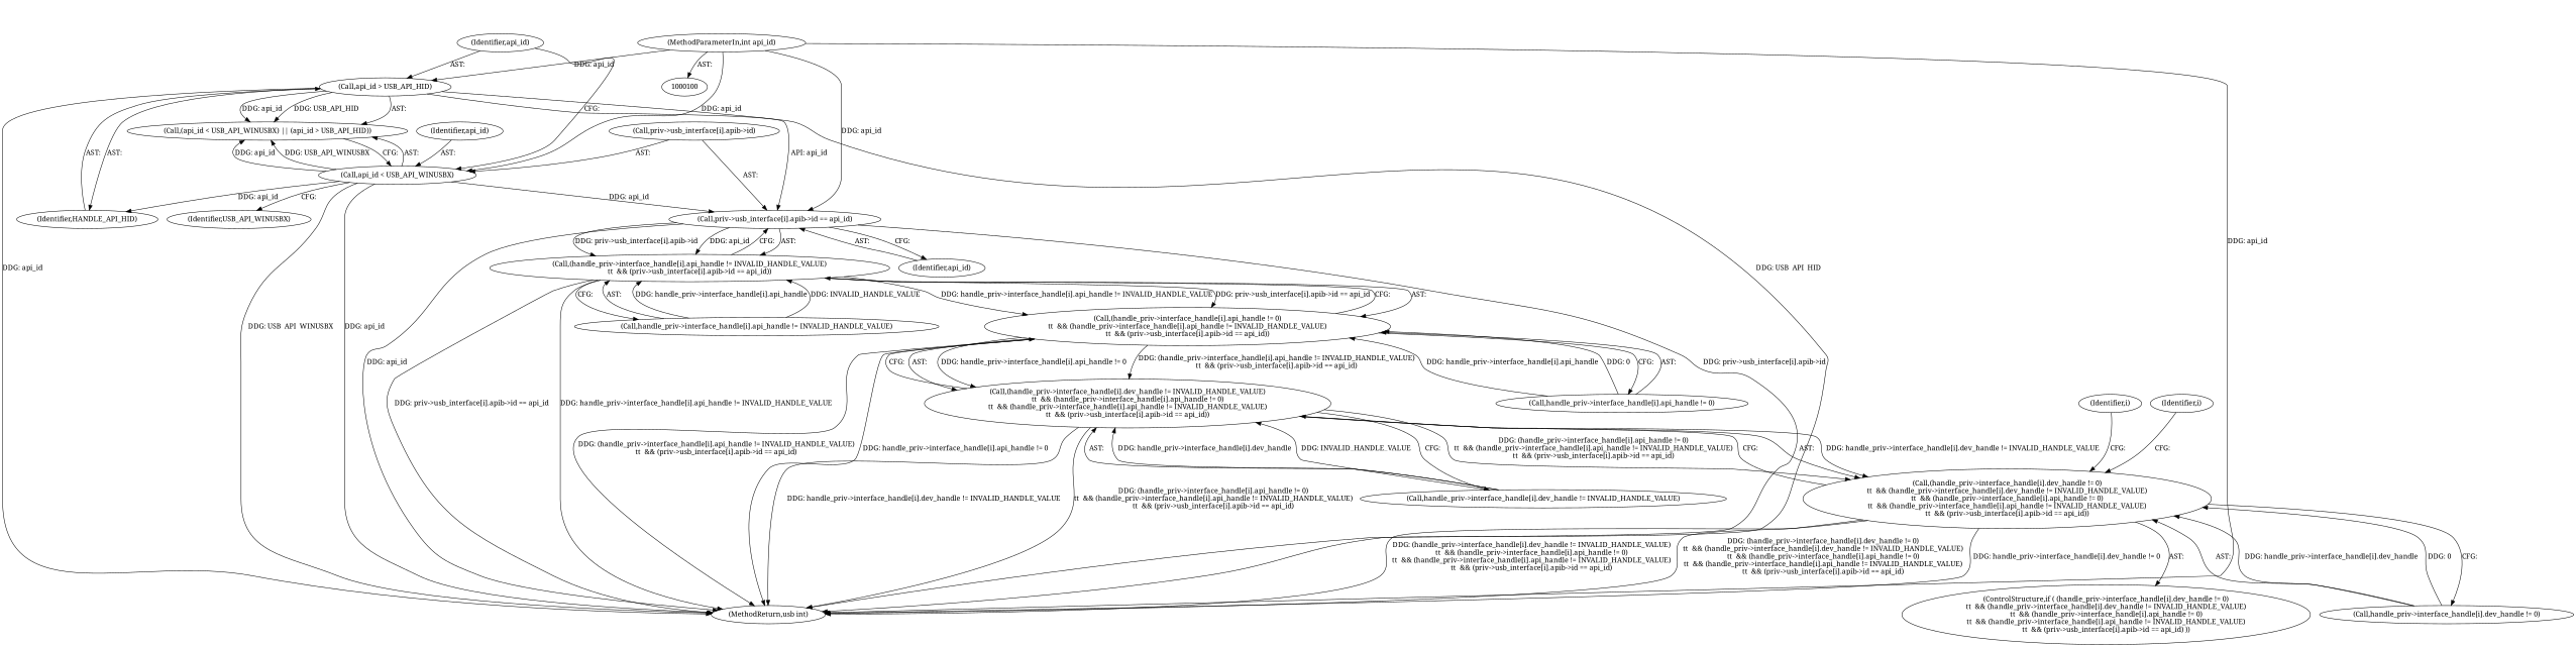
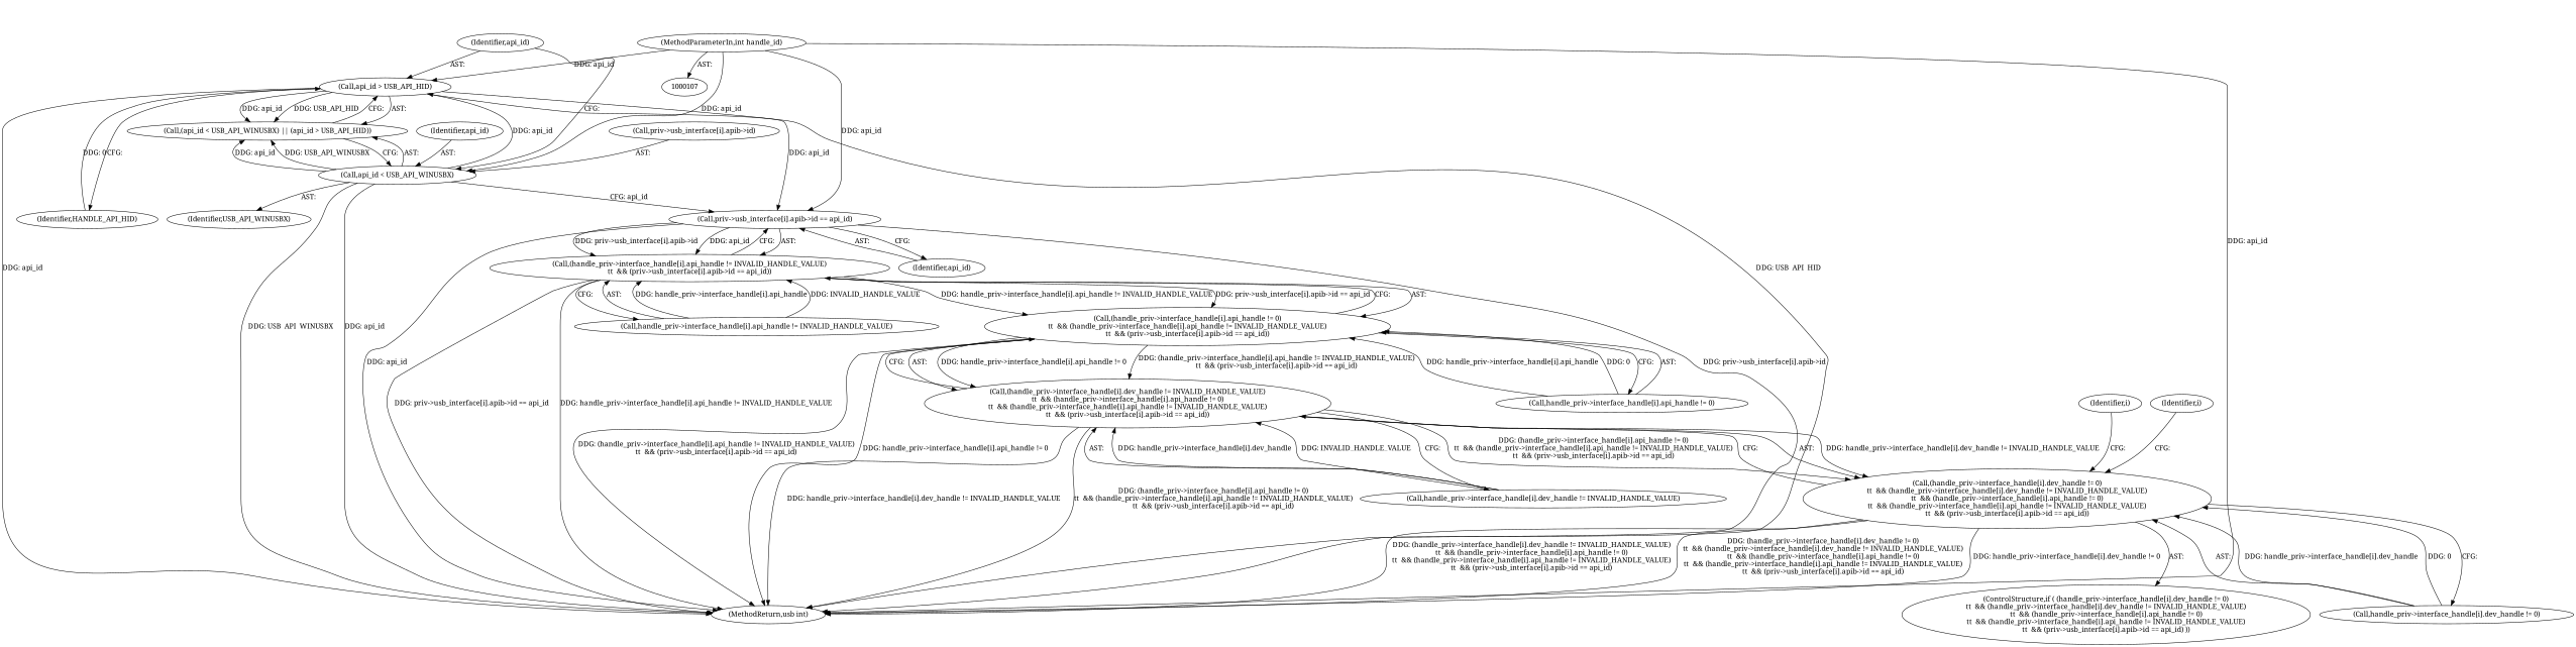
  digraph {
    fontname="Noto Serif"
    node [fontname="Noto Serif"]
    edge [fontname="Noto Serif"]
    n1 [label="(Call,priv->usb_interface[i].apib->id == api_id)"]
    n2 [label="(Call,(handle_priv->interface_handle[i].api_handle != INVALID_HANDLE_VALUE)\n\t\t  && (priv->usb_interface[i].apib->id == api_id))"]
    n3 [label="(Identifier,api_id)"]
    n4 [label="(MethodReturn,usb int)"]
    n5 [label="(Call,(handle_priv->interface_handle[i].api_handle != 0)\n\t\t  && (handle_priv->interface_handle[i].api_handle != INVALID_HANDLE_VALUE)\n\t\t  && (priv->usb_interface[i].apib->id == api_id))"]
    n6 [label="(Call,handle_priv->interface_handle[i].api_handle != INVALID_HANDLE_VALUE)"]
    n7 [label="(Call,api_id > USB_API_HID)"]
    n8 [label="(Identifier,HANDLE_API_HID)"]
    n9 [label="(Call,(api_id < USB_API_WINUSBX) || (api_id > USB_API_HID))"]
    n10 [label="(Call,api_id < USB_API_WINUSBX)"]
    n11 [label="(Identifier,USB_API_WINUSBX)"]
-   n12 [label="(MethodParameterIn,int api_id)"]
-   1000100
+   n12 [label="(MethodParameterIn,int handle_id)"]
+   1000100 [label=1000107]
    n14 [label="(Call,(handle_priv->interface_handle[i].dev_handle != INVALID_HANDLE_VALUE)\n\t\t  && (handle_priv->interface_handle[i].api_handle != 0)\n\t\t  && (handle_priv->interface_handle[i].api_handle != INVALID_HANDLE_VALUE)\n\t\t  && (priv->usb_interface[i].apib->id == api_id))"]
    n15 [label="(Call,handle_priv->interface_handle[i].api_handle != 0)"]
    n16 [label="(Call,(handle_priv->interface_handle[i].dev_handle != 0)\n\t\t  && (handle_priv->interface_handle[i].dev_handle != INVALID_HANDLE_VALUE)\n\t\t  && (handle_priv->interface_handle[i].api_handle != 0)\n\t\t  && (handle_priv->interface_handle[i].api_handle != INVALID_HANDLE_VALUE)\n\t\t  && (priv->usb_interface[i].apib->id == api_id))"]
    n17 [label="(Call,handle_priv->interface_handle[i].dev_handle != INVALID_HANDLE_VALUE)"]
    n18 [label="(ControlStructure,if ( (handle_priv->interface_handle[i].dev_handle != 0)\n\t\t  && (handle_priv->interface_handle[i].dev_handle != INVALID_HANDLE_VALUE)\n\t\t  && (handle_priv->interface_handle[i].api_handle != 0)\n\t\t  && (handle_priv->interface_handle[i].api_handle != INVALID_HANDLE_VALUE)\n\t\t  && (priv->usb_interface[i].apib->id == api_id) ))"]
    n19 [label="(Call,handle_priv->interface_handle[i].dev_handle != 0)"]
    n20 [label="(Call,priv->usb_interface[i].apib->id)"]
    n21 [label="(Identifier,i)"]
    n22 [label="(Identifier,api_id)"]
    n23 [label="(Identifier,i)"]
    n24 [label="(Identifier,api_id)"]
    n1 -> n2 [label="AST: "]
    n1 -> n2 [label="DDG: priv->usb_interface[i].apib->id"]
    n1 -> n2 [label="DDG: api_id"]
    n1 -> n3 [label="CFG: "]
    n1 -> n4 [label="DDG: priv->usb_interface[i].apib->id"]
    n1 -> n4 [label="DDG: api_id"]
    n2 -> n1 [label="CFG: "]
    n2 -> n4 [label="DDG: priv->usb_interface[i].apib->id == api_id"]
    n2 -> n4 [label="DDG: handle_priv->interface_handle[i].api_handle != INVALID_HANDLE_VALUE"]
    n2 -> n5 [label="AST: "]
    n2 -> n5 [label="DDG: handle_priv->interface_handle[i].api_handle != INVALID_HANDLE_VALUE"]
    n2 -> n5 [label="DDG: priv->usb_interface[i].apib->id == api_id"]
    n2 -> n6 [label="CFG: "]
    n3 -> n1 [label="AST: "]
    n5 -> n2 [label="CFG: "]
    n5 -> n4 [label="DDG: (handle_priv->interface_handle[i].api_handle != INVALID_HANDLE_VALUE)\n\t\t  && (priv->usb_interface[i].apib->id == api_id)"]
    n5 -> n4 [label="DDG: handle_priv->interface_handle[i].api_handle != 0"]
    n5 -> n14 [label="AST: "]
    n5 -> n14 [label="DDG: handle_priv->interface_handle[i].api_handle != 0"]
    n5 -> n14 [label="DDG: (handle_priv->interface_handle[i].api_handle != INVALID_HANDLE_VALUE)\n\t\t  && (priv->usb_interface[i].apib->id == api_id)"]
    n5 -> n15 [label="CFG: "]
    n6 -> n2 [label="AST: "]
    n6 -> n2 [label="DDG: handle_priv->interface_handle[i].api_handle"]
    n6 -> n2 [label="DDG: INVALID_HANDLE_VALUE"]
-   n7 -> n1 [label="API: api_id"]
+   n7 -> n1 [label="DDG: api_id"]
    n7 -> n4 [label="DDG: USB_API_HID"]
    n7 -> n4 [label="DDG: api_id"]
-   n7 -> n8 [label="AST: "]
+   n7 -> n8 [label="CFG: "]
    n7 -> n9 [label="AST: "]
    n7 -> n9 [label="DDG: api_id"]
    n7 -> n9 [label="DDG: USB_API_HID"]
-   n8 -> n7 [label="AST: "]
+   n8 -> n7 [label="DDG: 0"]
+   n9 -> n7 [label="CFG: "]
    n9 -> n10 [label="CFG: "]
-   n10 -> n1 [label="DDG: api_id"]
+   n10 -> n1 [label="CFG: api_id"]
    n10 -> n4 [label="DDG: USB_API_WINUSBX"]
    n10 -> n4 [label="DDG: api_id"]
-   n10 -> n8 [label="DDG: api_id"]
+   n10 -> n7 [label="DDG: api_id"]
    n10 -> n9 [label="AST: "]
    n10 -> n9 [label="DDG: api_id"]
    n10 -> n9 [label="DDG: USB_API_WINUSBX"]
-   n10 -> n11 [label="CFG: "]
+   n10 -> n11 [label="AST: "]
    n12 -> n1 [label="DDG: api_id"]
    n12 -> n4 [label="DDG: api_id"]
    n12 -> n7 [label="DDG: api_id"]
    n12 -> n10 [label="DDG: api_id"]
    n12 -> 1000100 [label="AST: "]
    n14 -> n4 [label="DDG: handle_priv->interface_handle[i].dev_handle != INVALID_HANDLE_VALUE"]
    n14 -> n4 [label="DDG: (handle_priv->interface_handle[i].api_handle != 0)\n\t\t  && (handle_priv->interface_handle[i].api_handle != INVALID_HANDLE_VALUE)\n\t\t  && (priv->usb_interface[i].apib->id == api_id)"]
    n14 -> n5 [label="CFG: "]
    n14 -> n16 [label="AST: "]
    n14 -> n16 [label="DDG: handle_priv->interface_handle[i].dev_handle != INVALID_HANDLE_VALUE"]
    n14 -> n16 [label="DDG: (handle_priv->interface_handle[i].api_handle != 0)\n\t\t  && (handle_priv->interface_handle[i].api_handle != INVALID_HANDLE_VALUE)\n\t\t  && (priv->usb_interface[i].apib->id == api_id)"]
    n14 -> n17 [label="CFG: "]
    n15 -> n5 [label="AST: "]
    n15 -> n5 [label="DDG: handle_priv->interface_handle[i].api_handle"]
    n15 -> n5 [label="DDG: 0"]
    n16 -> n4 [label="DDG: (handle_priv->interface_handle[i].dev_handle != INVALID_HANDLE_VALUE)\n\t\t  && (handle_priv->interface_handle[i].api_handle != 0)\n\t\t  && (handle_priv->interface_handle[i].api_handle != INVALID_HANDLE_VALUE)\n\t\t  && (priv->usb_interface[i].apib->id == api_id)"]
    n16 -> n4 [label="DDG: (handle_priv->interface_handle[i].dev_handle != 0)\n\t\t  && (handle_priv->interface_handle[i].dev_handle != INVALID_HANDLE_VALUE)\n\t\t  && (handle_priv->interface_handle[i].api_handle != 0)\n\t\t  && (handle_priv->interface_handle[i].api_handle != INVALID_HANDLE_VALUE)\n\t\t  && (priv->usb_interface[i].apib->id == api_id)"]
    n16 -> n4 [label="DDG: handle_priv->interface_handle[i].dev_handle != 0"]
    n16 -> n14 [label="CFG: "]
    n16 -> n18 [label="AST: "]
    n16 -> n19 [label="CFG: "]
    n17 -> n14 [label="AST: "]
    n17 -> n14 [label="DDG: handle_priv->interface_handle[i].dev_handle"]
    n17 -> n14 [label="DDG: INVALID_HANDLE_VALUE"]
    n19 -> n16 [label="AST: "]
    n19 -> n16 [label="DDG: handle_priv->interface_handle[i].dev_handle"]
    n19 -> n16 [label="DDG: 0"]
-   n20 -> n1 [label="AST: "]
    n20 -> n10 [label="AST: "]
    n21 -> n16 [label="CFG: "]
    n22 -> n10 [label="AST: "]
    n23 -> n16 [label="CFG: "]
    n24 -> n7 [label="AST: "]
    n24 -> n10 [label="CFG: "]
  }
